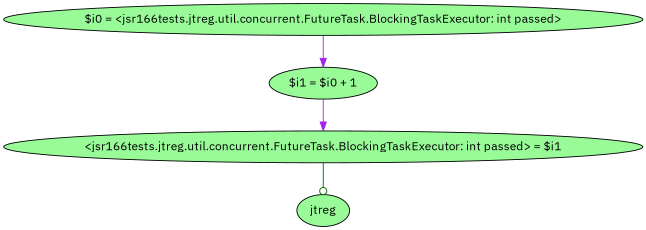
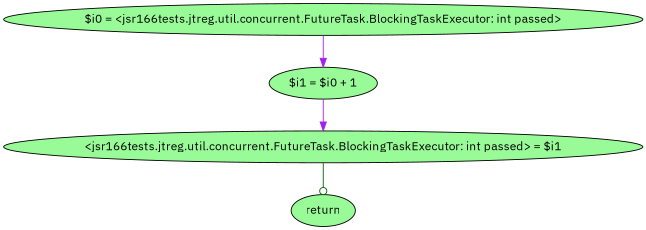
  digraph {
    fontname="IBM Plex Sans"
    node [style=filled fillcolor=palegreen fontname="IBM Plex Sans"]
    edge [color=purple arrowhead=normal fontname="IBM Plex Sans"]
    "$i0 = <jsr166tests.jtreg.util.concurrent.FutureTask.BlockingTaskExecutor: int passed>"
    "$i1 = $i0 + 1"
    "<jsr166tests.jtreg.util.concurrent.FutureTask.BlockingTaskExecutor: int passed> = $i1"
-   return [label=jtreg]
+   return
    "$i0 = <jsr166tests.jtreg.util.concurrent.FutureTask.BlockingTaskExecutor: int passed>" -> "$i1 = $i0 + 1"
    "$i1 = $i0 + 1" -> "<jsr166tests.jtreg.util.concurrent.FutureTask.BlockingTaskExecutor: int passed> = $i1"
    "<jsr166tests.jtreg.util.concurrent.FutureTask.BlockingTaskExecutor: int passed> = $i1" -> return [color=darkgreen arrowhead=odot]
  }
